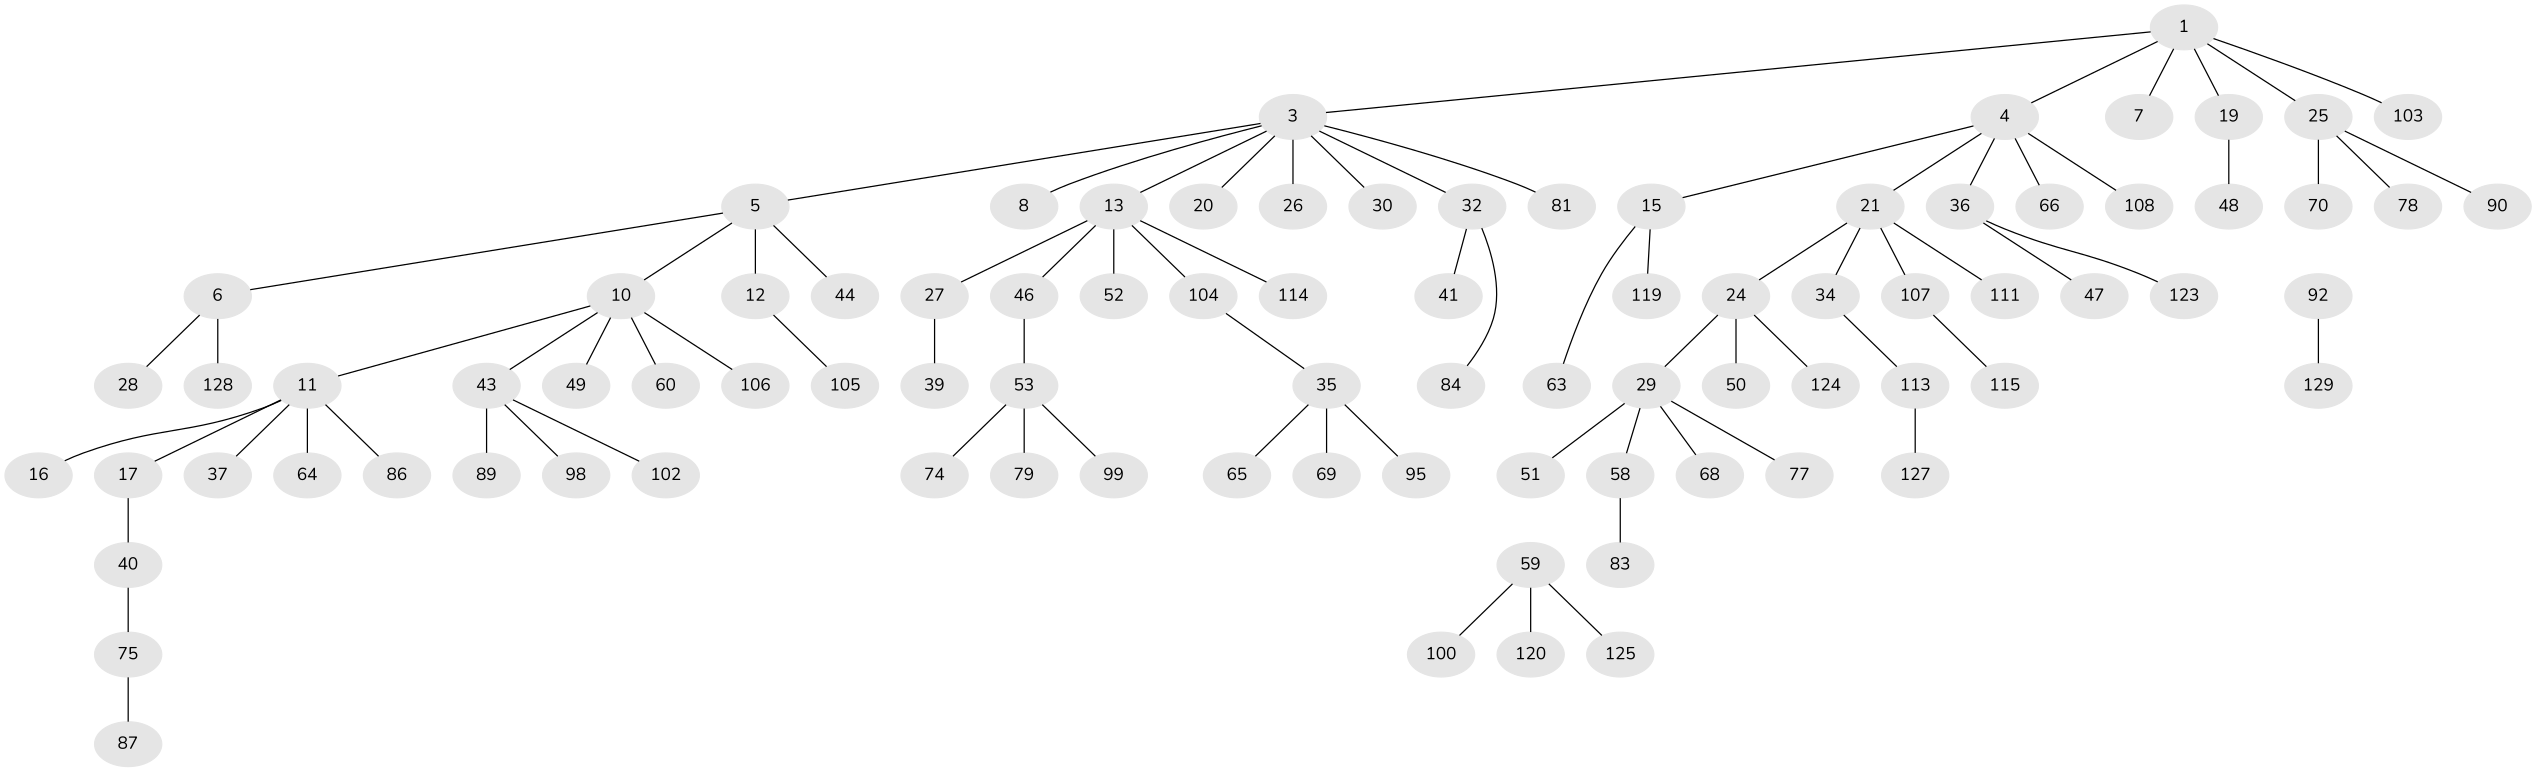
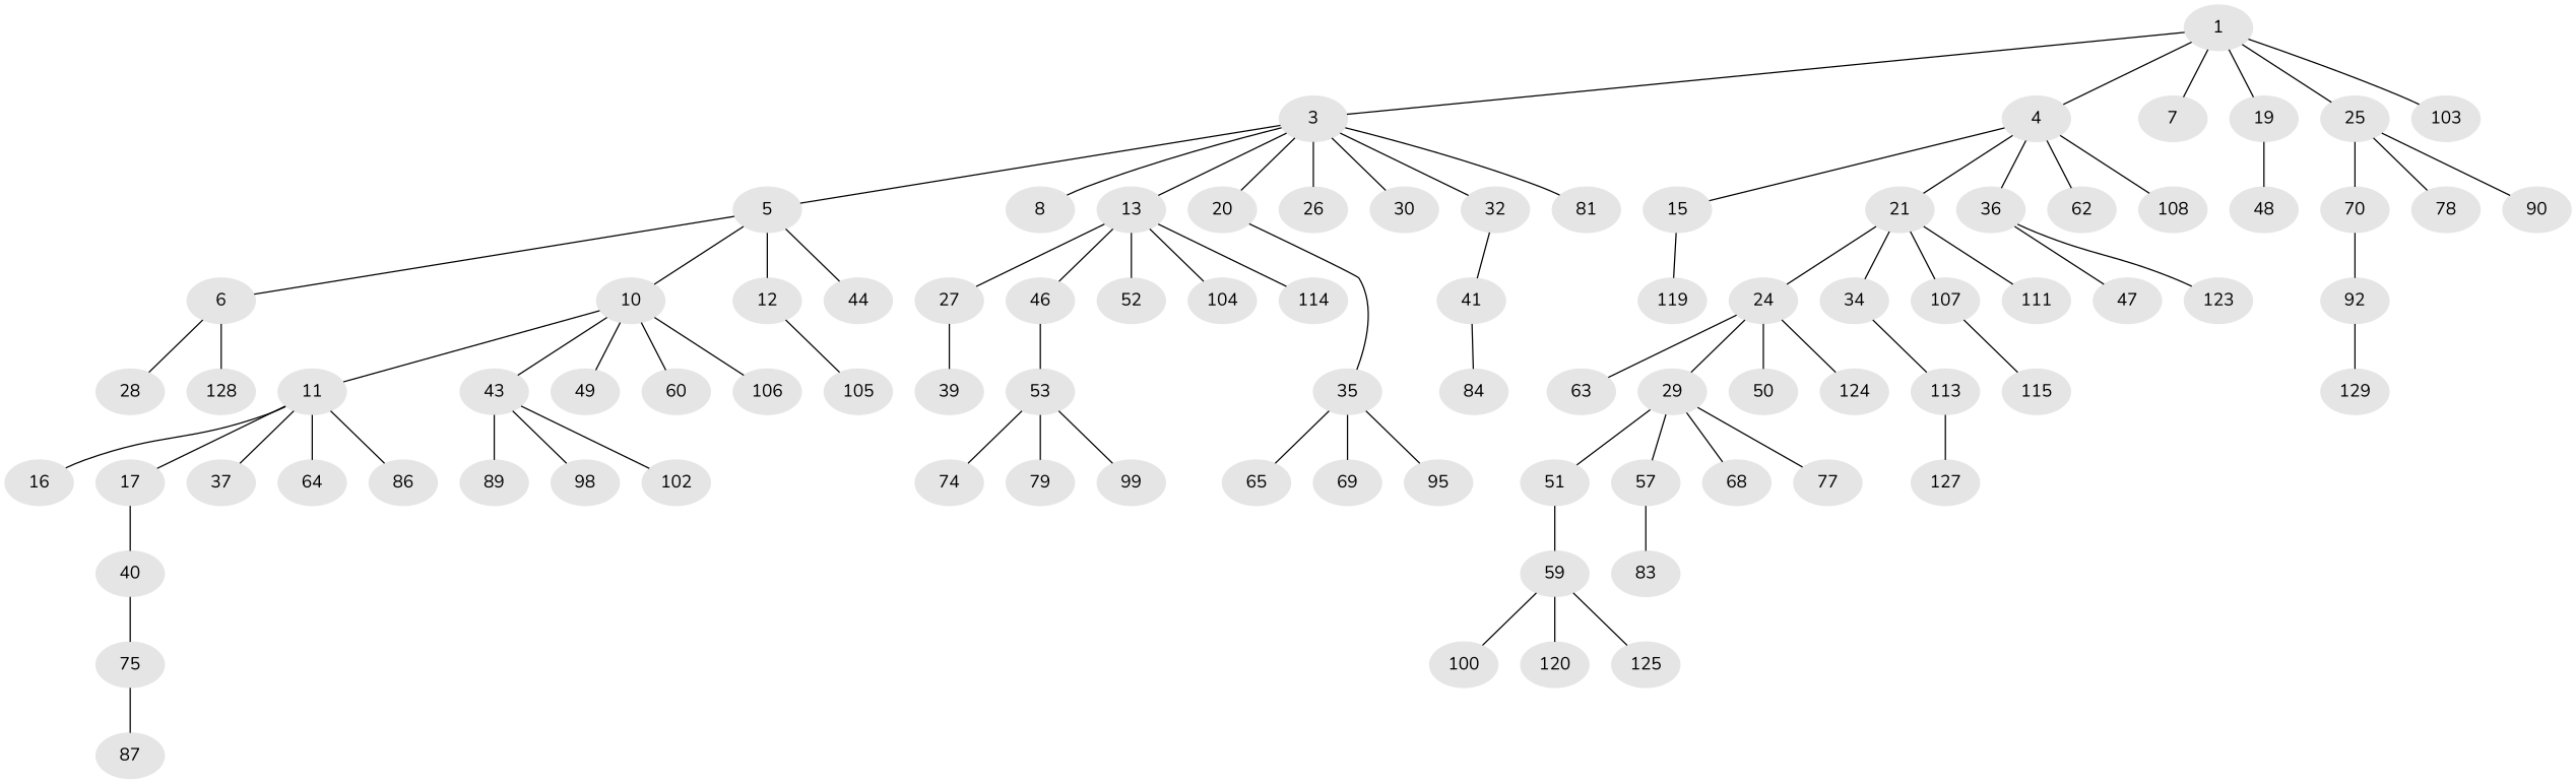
  graph {
    fontname=Nunito
    node [color=gray90 fontname=Nunito style=filled]
    edge [fontname=Nunito]
    1 [super="+2"]
    3 [super="+9"]
    4 [super="+33"]
    7 [super="+80"]
    19
    25 [super="+116"]
    103
    5 [super="+18"]
    8
    13 [super="+93"]
    20 [super="+98"]
    26 [super="+42"]
    30 [super="+67"]
    32 [super="+82"]
    81
    15 [super="+23"]
    21 [super="+45"]
    36
-   66 [super="+76"]
+   66 [super="+76" label=62]
    108
    48 [super="+97"]
    70 [super="+71"]
    78
    90
    6 [super="+38"]
    10 [super="+14"]
    12 [super="+22"]
    44
    27
    46 [super="+55"]
    52
    104
    114 [super="+132"]
    35 [super="+57"]
    41
    84
    63
    119
    24 [super="+31"]
    34 [super="+117"]
    107
    111
    47 [super="+122"]
    123
    28 [super="+62"]
    128
    11 [super="+118"]
    43 [super="+61"]
    49
    60
    106
    105 [super="+112"]
    16
    17 [super="+88"]
    37
    64
    86
    89
    n59 [label=98]
    102
    40 [super="+96"]
    39
    53 [super="+54"]
    75 [super="+130"]
    65 [super="+72"]
    69
    95
    29 [super="+85"]
    50 [super="+101"]
    124
    113 [super="+121"]
    115
    51 [super="+56"]
-   58
+   58 [label=57]
    68
    77 [super="+94"]
    92
    59 [super="+109"]
    83
    127
    87
    74 [super="+126"]
    79
    99
    100 [super="+131"]
    120
    125
    129
    1 -- 3
    1 -- 4
    1 -- 7
    1 -- 19
    1 -- 25
    1 -- 103
    3 -- 5
    3 -- 8
    3 -- 13
    3 -- 20
    3 -- 26
    3 -- 30
    3 -- 32
    3 -- 81
    4 -- 15
    4 -- 21
    4 -- 36
    4 -- 66
    4 -- 108
    19 -- 48
    25 -- 70
    25 -- 78
    25 -- 90
    5 -- 6
    5 -- 10
    5 -- 12
    5 -- 44
    13 -- 27
    13 -- 46
    13 -- 52
    13 -- 104
    13 -- 114
-   104 -- 35
+   20 -- 35
    32 -- 41
-   32 -- 84
-   15 -- 63
+   41 -- 84
+   24 -- 63
    15 -- 119
    21 -- 24
    21 -- 34
    21 -- 107
    21 -- 111
    36 -- 47
    36 -- 123
+   70 -- 92
    6 -- 28
    6 -- 128
    10 -- 11
    10 -- 43
    10 -- 49
    10 -- 60
    10 -- 106
    12 -- 105
    27 -- 39
    46 -- 53
    35 -- 65
    35 -- 69
    35 -- 95
    24 -- 29
    24 -- 50
    24 -- 124
    34 -- 113
    107 -- 115
    11 -- 16
    11 -- 17
    11 -- 37
    11 -- 64
    11 -- 86
    43 -- 89
    43 -- n59
    43 -- 102
    17 -- 40
    40 -- 75
    53 -- 74
    53 -- 79
    53 -- 99
    75 -- 87
    29 -- 51
    29 -- 58
    29 -- 68
    29 -- 77
    113 -- 127
+   51 -- 59
    58 -- 83
    92 -- 129
    59 -- 100
    59 -- 120
    59 -- 125
  }
